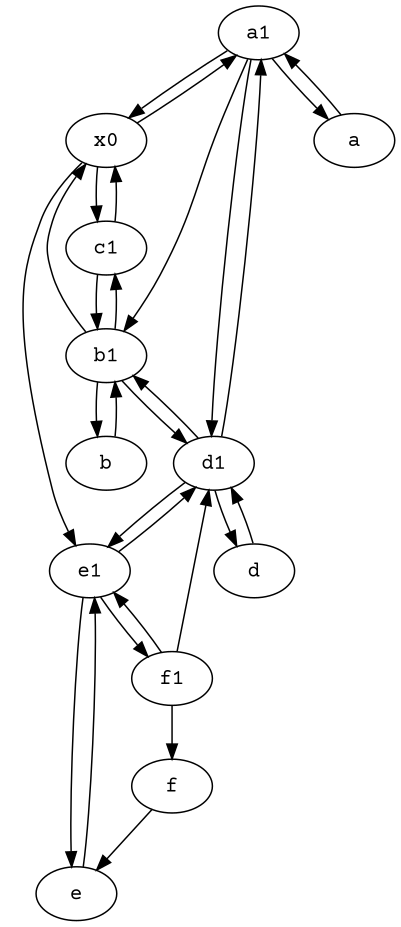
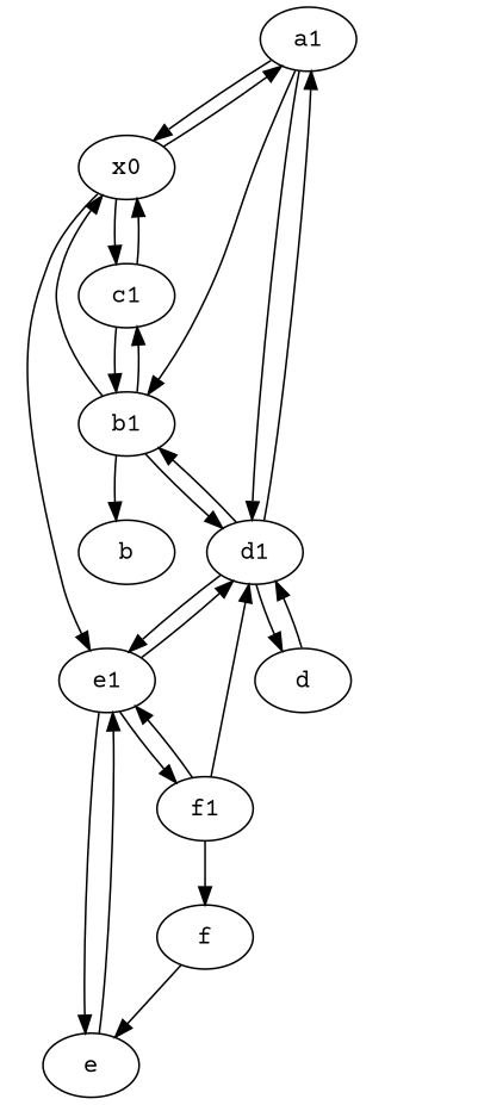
  digraph {
    fontname="Courier Prime"
    node [fontname="Courier Prime"]
    edge [fontname="Courier Prime"]
    a1
    x0
    d1
    b1
-   a
    e1
    c1
    f1
    e
    f
    d
    b
    a1 -> x0
    a1 -> d1
    a1 -> b1
-   a1 -> a
    x0 -> a1
    x0 -> e1
    x0 -> c1
    d1 -> a1
    d1 -> b1
    d1 -> e1
    d1 -> d
    b1 -> x0
    b1 -> d1
    b1 -> c1
    b1 -> b
-   a -> a1
    e1 -> d1
    e1 -> f1
    e1 -> e
    c1 -> x0
    c1 -> b1
    f1 -> d1
    f1 -> e1
    f1 -> f
    e -> e1
    f -> e
    d -> d1
-   b -> b1
  }
